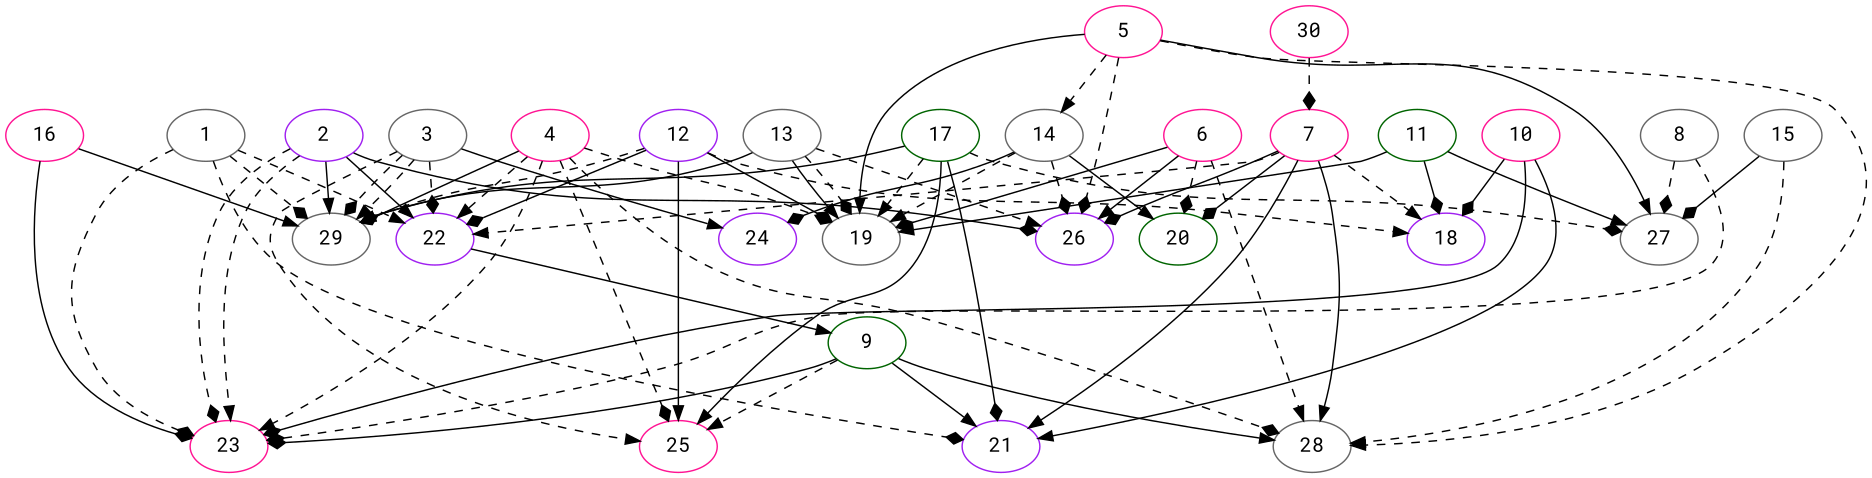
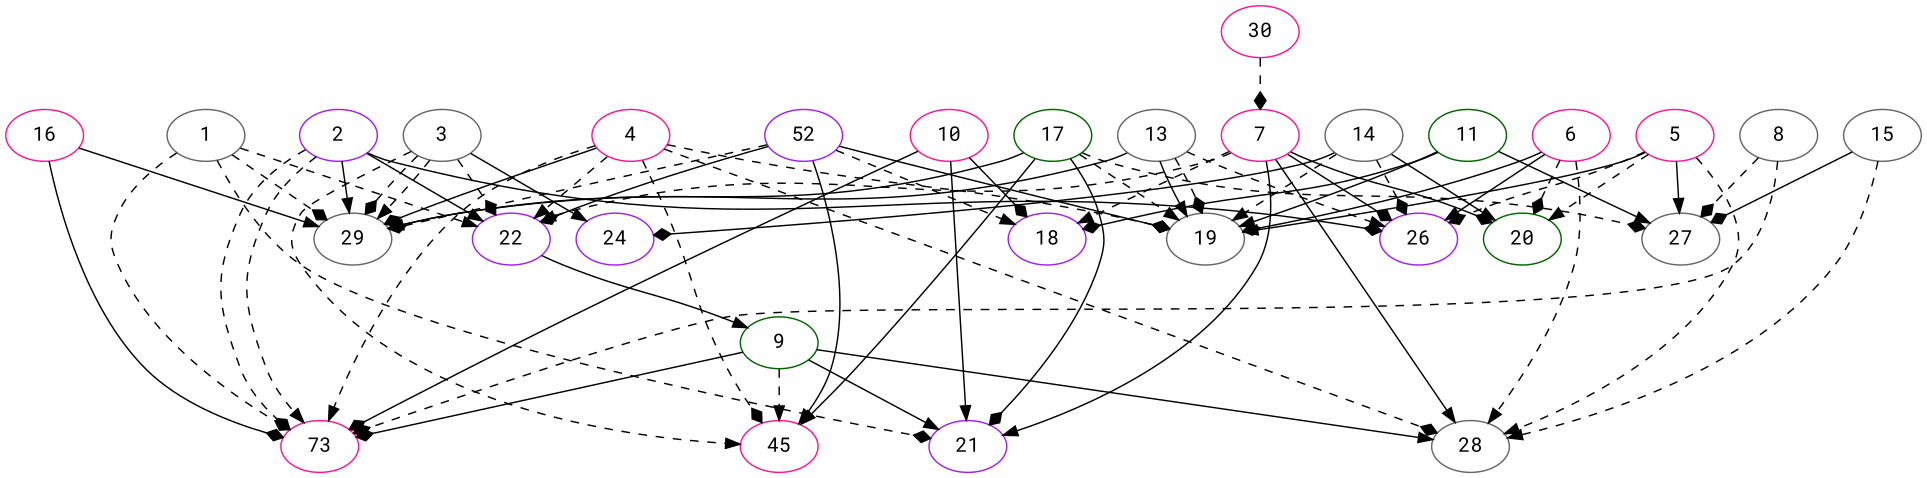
  digraph {
    fontname="Roboto Mono"
    node [alpha=0.01 color=gray40 fontname="Roboto Mono"]
    edge [arrowhead=normal fontname="Roboto Mono" style=solid]
    1 [alpha=0.06 expect_size=27568128]
    21 [alpha=0.02 color=purple expect_size=16587776]
    22 [alpha=0.03 color=purple expect_size=49169408]
-   23 [alpha=0.03 color=deeppink expect_size=16403456]
+   23 [alpha=0.03 color=deeppink expect_size=16403456 label=73]
    29 [alpha=0.09 expect_size=24843264]
    9 [alpha=0.03 color=darkgreen expect_size=25018368]
    2 [alpha=0.11 color=purple expect_size=27179008]
    26 [alpha=0.13 color=purple expect_size=10406912]
    3 [alpha=0.04 expect_size=51635200]
    24 [alpha=0.17 color=purple expect_size=9473024]
-   25 [color=deeppink expect_size=6269952]
+   25 [color=deeppink expect_size=6269952 label=45]
    4 [alpha=0.13 color=deeppink expect_size=37321728]
    19 [alpha=0.08 expect_size=41309184]
    28 [expect_size=47145984]
    5 [alpha=0.16 color=deeppink expect_size=28465152]
    20 [alpha=0.10 color=darkgreen expect_size=47294464]
    27 [expect_size=12844032]
    6 [alpha=0.07 color=deeppink expect_size=23129088]
    7 [alpha=0.02 color=deeppink expect_size=44078080]
    18 [alpha=0.11 color=purple expect_size=31968256]
    30 [alpha=0.15 color=deeppink expect_size=43505664]
    8 [alpha=0.04 expect_size=32738304]
    10 [alpha=0.07 color=deeppink expect_size=48427008]
    11 [alpha=0.14 color=darkgreen expect_size=35322880]
-   12 [alpha=0.06 color=purple expect_size=48837632]
+   12 [alpha=0.06 color=purple expect_size=48837632 label=52]
    13 [alpha=0.17 expect_size=26925056]
    14 [alpha=0.19 expect_size=37270528]
    15 [alpha=0.02 expect_size=20299776]
    16 [color=deeppink expect_size=10836992]
    17 [alpha=0.15 color=darkgreen expect_size=27540480]
    1 -> 21 [arrowhead=diamond style=dashed]
    1 -> 22 [style=dashed]
    1 -> 23 [arrowhead=diamond style=dashed]
    1 -> 29 [arrowhead=diamond style=dashed]
    22 -> 9
    9 -> 21
    9 -> 23 [arrowhead=diamond]
    9 -> 25 [style=dashed]
    9 -> 28
    2 -> 22
    2 -> 23 [arrowhead=diamond style=dashed]
    2 -> 23 [style=dashed]
    2 -> 29
    2 -> 26 [arrowhead=diamond]
    3 -> 22 [arrowhead=diamond style=dashed]
    3 -> 29 [arrowhead=diamond style=dashed]
    3 -> 29 [style=dashed]
    3 -> 24
    3 -> 25 [style=dashed]
    4 -> 22 [style=dashed]
    4 -> 23 [style=dashed]
    4 -> 29 [arrowhead=diamond]
    4 -> 25 [arrowhead=diamond style=dashed]
    4 -> 19 [arrowhead=diamond style=dashed]
    4 -> 28 [arrowhead=diamond style=dashed]
    5 -> 26 [arrowhead=diamond style=dashed]
    5 -> 19
    5 -> 28 [style=dashed]
-   5 -> 14 [style=dashed]
+   5 -> 20 [style=dashed]
    5 -> 27
    6 -> 26
    6 -> 19 [arrowhead=diamond]
    6 -> 28 [style=dashed]
    6 -> 20 [arrowhead=diamond style=dashed]
    7 -> 21
    7 -> 22 [style=dashed]
    7 -> 26 [arrowhead=diamond]
    7 -> 28
    7 -> 20 [arrowhead=diamond]
    7 -> 18 [style=dashed]
    30 -> 7 [arrowhead=diamond style=dashed]
    8 -> 23 [arrowhead=diamond style=dashed]
    8 -> 27 [arrowhead=diamond style=dashed]
    10 -> 21
    10 -> 23 [arrowhead=diamond]
    10 -> 18 [arrowhead=diamond]
    11 -> 19
    11 -> 27
    11 -> 18 [arrowhead=diamond]
    12 -> 22 [arrowhead=diamond]
    12 -> 29 [arrowhead=diamond style=dashed]
    12 -> 25
    12 -> 19 [arrowhead=diamond]
    12 -> 18 [style=dashed]
    13 -> 29
    13 -> 26 [style=dashed]
    13 -> 19
    13 -> 19 [arrowhead=diamond style=dashed]
    14 -> 26 [arrowhead=diamond style=dashed]
    14 -> 24 [arrowhead=diamond]
    14 -> 19 [style=dashed]
    14 -> 20
    15 -> 28 [style=dashed]
    15 -> 27 [arrowhead=diamond]
    16 -> 23 [arrowhead=diamond]
    16 -> 29
    17 -> 21 [arrowhead=diamond]
    17 -> 29
    17 -> 25
    17 -> 19 [style=dashed]
    17 -> 27 [arrowhead=diamond style=dashed]
  }
